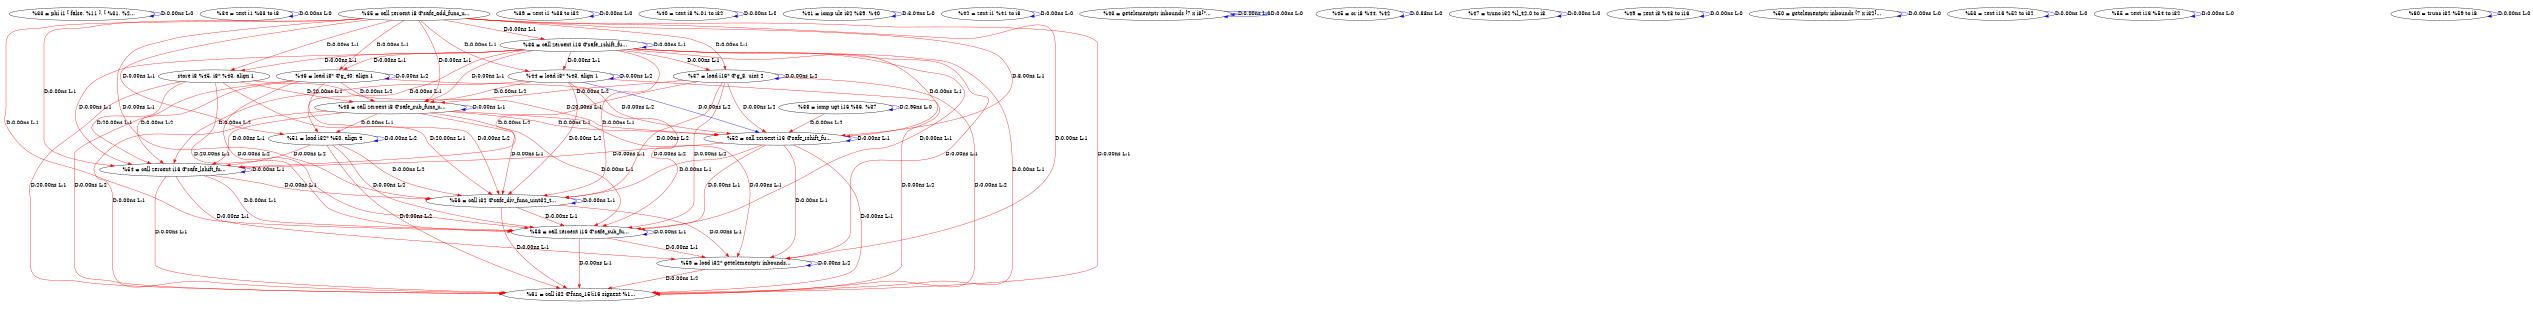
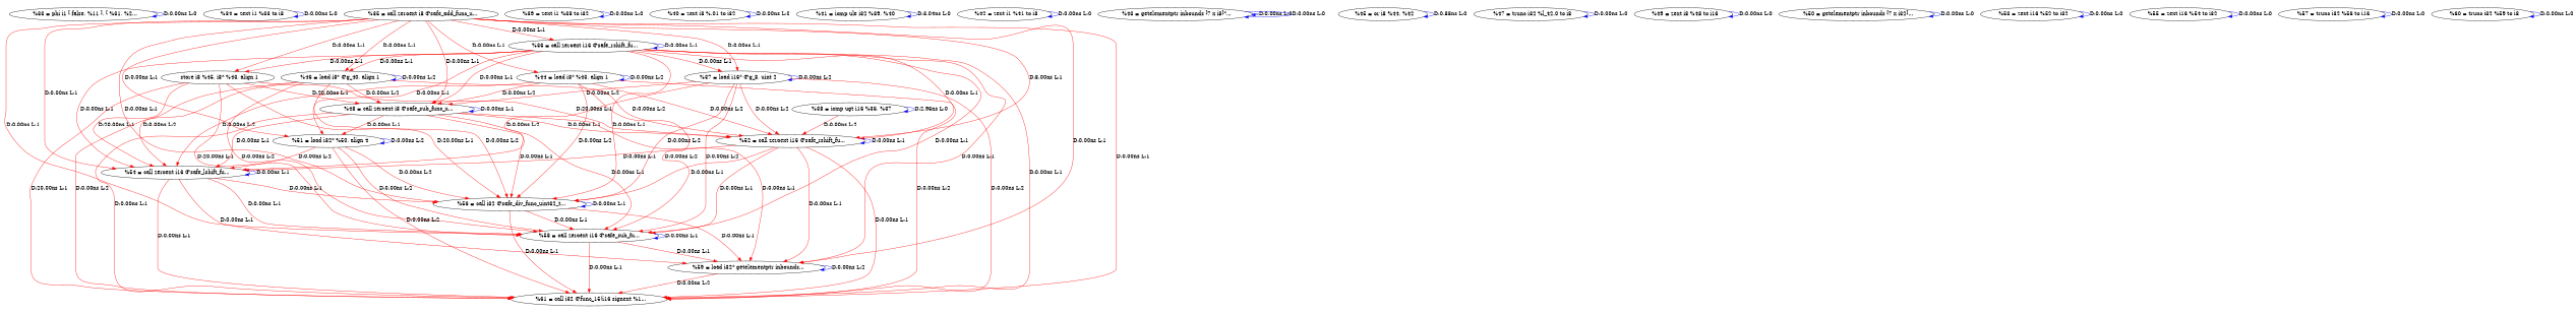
  digraph {
    edge [color=red]
    n1 [label="  %33 = phi i1 [ false, %11 ], [ %31, %2..."]
    n2 [label="  %34 = zext i1 %33 to i8"]
    n3 [label="  %36 = call zeroext i16 @safe_rshift_fu..."]
    n4 [label="%37 = load i16* @g_8, uint 2"]
    n5 [label="  %44 = load i8* %43, align 1"]
    n6 [label="  store i8 %45, i8* %43, align 1"]
    n7 [label="  %46 = load i8* @g_40, align 1"]
    n8 [label="  %48 = call zeroext i8 @safe_sub_func_u..."]
    n9 [label="  %51 = load i32* %50, align 4"]
    n10 [label="  %52 = call zeroext i16 @safe_rshift_fu..."]
    n11 [label="  %54 = call zeroext i16 @safe_lshift_fu..."]
    n12 [label="  %56 = call i32 @safe_div_func_uint32_t..."]
    n13 [label="%58 = call zeroext i16 @safe_sub_fu..."]
    n14 [label="  %59 = load i32* getelementptr inbounds..."]
    n15 [label="  %61 = call i32 @func_15(i16 signext %1..."]
    n16 [label="  %35 = call zeroext i8 @safe_add_func_u..."]
    n17 [label="  %38 = icmp ugt i16 %36, %37"]
    n18 [label="  %39 = zext i1 %38 to i32"]
    n19 [label="  %40 = zext i8 %.01 to i32"]
    n20 [label="  %41 = icmp ule i32 %39, %40"]
    n21 [label="  %42 = zext i1 %41 to i8"]
    n22 [label="  %43 = getelementptr inbounds [7 x i8]*..."]
    n23 [label="  %45 = or i8 %44, %42"]
    n24 [label="  %47 = trunc i32 %l_42.0 to i8"]
    n25 [label="  %49 = zext i8 %48 to i16"]
    n26 [label="  %50 = getelementptr inbounds [7 x i32]..."]
    n27 [label="  %53 = zext i16 %52 to i32"]
    n28 [label="  %55 = zext i16 %54 to i32"]
+   n29 [label="  %57 = trunc i32 %56 to i16"]
    n30 [label="  %60 = trunc i32 %59 to i8"]
    n1 -> n1 [color=blue label="D:0.00ns L:0"]
    n2 -> n2 [color=blue label="D:0.00ns L:0"]
    n3 -> n3 [color=blue label="D:0.00ns L:1"]
    n3 -> n4 [label="D:0.00ns L:1"]
-   n3 -> n5 [label="D:0.00ns L:1"]
    n3 -> n6 [label="D:0.00ns L:1"]
    n3 -> n7 [label="D:0.00ns L:1"]
    n3 -> n8 [label="D:0.00ns L:1"]
    n3 -> n9 [label="D:0.00ns L:1"]
    n3 -> n10 [label="D:0.00ns L:1"]
    n3 -> n11 [label="D:0.00ns L:1"]
    n3 -> n12 [label="D:0.00ns L:1"]
    n3 -> n13 [label="D:0.00ns L:1"]
    n3 -> n14 [label="D:0.00ns L:1"]
    n3 -> n15 [label="D:0.00ns L:1"]
    n4 -> n4 [color=blue label="D:0.00ns L:2"]
    n4 -> n8 [label="D:0.00ns L:2"]
    n4 -> n10 [label="D:0.00ns L:2"]
    n4 -> n11 [label="D:0.00ns L:2"]
    n4 -> n12 [label="D:0.00ns L:2"]
    n4 -> n13 [label="D:0.00ns L:2"]
    n4 -> n15 [label="D:0.00ns L:2"]
    n5 -> n5 [color=blue label="D:0.00ns L:2"]
    n5 -> n8 [label="D:0.00ns L:2"]
-   n5 -> n10 [color=blue label="D:0.00ns L:2"]
+   n5 -> n10 [label="D:0.00ns L:2"]
    n5 -> n11 [label="D:0.00ns L:2"]
    n5 -> n12 [label="D:0.00ns L:2"]
    n5 -> n13 [label="D:0.00ns L:2"]
    n5 -> n15 [label="D:0.00ns L:2"]
    n6 -> n8 [label="D:20.00ns L:1"]
    n6 -> n10 [label="D:20.00ns L:1"]
    n6 -> n11 [label="D:20.00ns L:1"]
    n6 -> n12 [label="D:20.00ns L:1"]
    n6 -> n13 [label="D:20.00ns L:1"]
    n6 -> n15 [label="D:20.00ns L:1"]
    n7 -> n7 [color=blue label="D:0.00ns L:2"]
    n7 -> n8 [label="D:0.00ns L:2"]
    n7 -> n10 [label="D:0.00ns L:2"]
    n7 -> n11 [label="D:0.00ns L:2"]
    n7 -> n12 [label="D:0.00ns L:2"]
    n7 -> n13 [label="D:0.00ns L:2"]
    n7 -> n15 [label="D:0.00ns L:2"]
    n8 -> n8 [color=blue label="D:0.00ns L:1"]
    n8 -> n9 [label="D:0.00ns L:1"]
    n8 -> n10 [label="D:0.00ns L:1"]
    n8 -> n11 [label="D:0.00ns L:1"]
    n8 -> n12 [label="D:0.00ns L:1"]
    n8 -> n13 [label="D:0.00ns L:1"]
    n8 -> n14 [label="D:0.00ns L:1"]
    n8 -> n15 [label="D:0.00ns L:1"]
    n9 -> n9 [color=blue label="D:0.00ns L:2"]
    n9 -> n11 [label="D:0.00ns L:2"]
    n9 -> n12 [label="D:0.00ns L:2"]
    n9 -> n13 [label="D:0.00ns L:2"]
    n9 -> n15 [label="D:0.00ns L:2"]
    n10 -> n10 [color=blue label="D:0.00ns L:1"]
    n10 -> n11 [label="D:0.00ns L:1"]
    n10 -> n12 [label="D:0.00ns L:1"]
    n10 -> n13 [label="D:0.00ns L:1"]
    n10 -> n14 [label="D:0.00ns L:1"]
    n10 -> n15 [label="D:0.00ns L:1"]
    n11 -> n11 [color=blue label="D:0.00ns L:1"]
    n11 -> n12 [label="D:0.00ns L:1"]
    n11 -> n13 [label="D:0.00ns L:1"]
    n11 -> n14 [label="D:0.00ns L:1"]
    n11 -> n15 [label="D:0.00ns L:1"]
    n12 -> n12 [color=blue label="D:0.00ns L:1"]
    n12 -> n13 [label="D:0.00ns L:1"]
    n12 -> n14 [label="D:0.00ns L:1"]
    n12 -> n15 [label="D:0.00ns L:1"]
    n13 -> n13 [color=blue label="D:0.00ns L:1"]
    n13 -> n14 [label="D:0.00ns L:1"]
    n13 -> n15 [label="D:0.00ns L:1"]
    n14 -> n14 [color=blue label="D:0.00ns L:2"]
    n14 -> n15 [label="D:0.00ns L:2"]
    n16 -> n3 [label="D:0.00ns L:1"]
    n16 -> n4 [label="D:0.00ns L:1"]
    n16 -> n5 [label="D:0.00ns L:1"]
    n16 -> n6 [label="D:0.00ns L:1"]
    n16 -> n7 [label="D:0.00ns L:1"]
    n16 -> n8 [label="D:0.00ns L:1"]
    n16 -> n9 [label="D:0.00ns L:1"]
    n16 -> n10 [label="D:8.00ns L:1"]
    n16 -> n11 [label="D:0.00ns L:1"]
    n16 -> n12 [label="D:0.00ns L:1"]
    n16 -> n13 [label="D:0.00ns L:1"]
    n16 -> n14 [label="D:0.00ns L:1"]
    n16 -> n15 [label="D:0.00ns L:1"]
    n17 -> n10 [label="D:0.00ns L:2"]
    n17 -> n17 [color=blue label="D:2.96ns L:0"]
    n18 -> n18 [color=blue label="D:0.00ns L:0"]
    n19 -> n19 [color=blue label="D:0.00ns L:0"]
    n20 -> n20 [color=blue label="D:3.04ns L:0"]
    n21 -> n21 [color=blue label="D:0.00ns L:0"]
    n22 -> n22 [color=blue label="D:0.00ns L:0"]
    n22 -> n22 [color=blue label="D:0.00ns L:0"]
    n23 -> n23 [color=blue label="D:0.88ns L:0"]
    n24 -> n24 [color=blue label="D:0.00ns L:0"]
    n25 -> n25 [color=blue label="D:0.00ns L:0"]
    n26 -> n26 [color=blue label="D:0.00ns L:0"]
    n27 -> n27 [color=blue label="D:0.00ns L:0"]
    n28 -> n28 [color=blue label="D:0.00ns L:0"]
+   n29 -> n29 [color=blue label="D:0.00ns L:0"]
    n30 -> n30 [color=blue label="D:0.00ns L:0"]
  }
